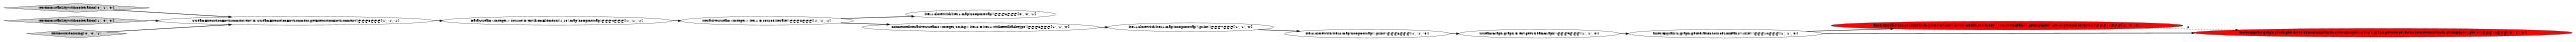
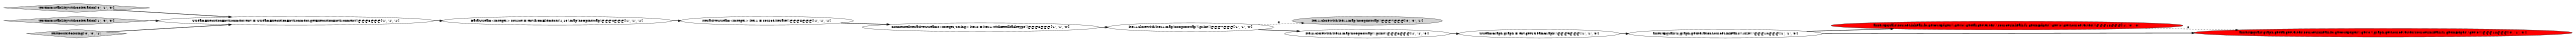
  digraph {
    rankdir=LR
    node [fillcolor=white shape=ellipse style=filled]
    edge [style=bold]
    n1 [fillcolor=lightgray label="testImmutabilityWithCoiteration['0', '1', '0']" shape=diamond]
    n2 [label="StreamExecutionEnvironment env = StreamExecutionEnvironment.getExecutionEnvironment()@@@3@@@['1', '1', '1']"]
    n3 [label="DataStream<Integer> source = env.fromElements(1,10).map(noOpIntMap)@@@4@@@['1', '1', '1']"]
+   n4 [fillcolor=lightgray label="iter1.closeWith(iter1.map(noOpIntMap))@@@7@@@['0', '0', '1']"]
    n5 [fillcolor=red label="assertEquals(sourceSinkPair.f0.getOutEdges().get(0).getTargetVertex(),sourceSinkPair.f1.getInEdges().get(0).getSourceVertex())@@@12@@@['1', '0', '0']"]
    n6 [fillcolor=red label="assertEquals(graph.getTargetVertex(sourceSinkPair.f0.getOutEdges().get(0)),graph.getSourceVertex(sourceSinkPair.f1.getInEdges().get(0)))@@@12@@@['0', '1', '0']"]
    n7 [fillcolor=lightgray label="testImmutabilityWithCoiteration['1', '0', '0']" shape=diamond]
    n8 [label="IterativeStream<Integer> iter1 = source.iterate()@@@5@@@['1', '1', '1']"]
-   n9 [label="iter1.closeWith(iter1.map(noOpIntMap))@@@6@@@['0', '0', '1']"]
    n10 [label="ConnectedIterativeStreams<Integer,String> iter2 = iter1.withFeedbackType()@@@6@@@['1', '1', '0']"]
    n11 [label="iter2.closeWith(iter2.map(noOpCoMap)).print()@@@8@@@['1', '1', '0']"]
    n12 [label="StreamGraph graph = env.getStreamGraph()@@@9@@@['1', '1', '0']"]
    n13 [label="assertEquals(2,graph.getIterationSourceSinkPairs().size())@@@10@@@['1', '1', '0']"]
    n14 [fillcolor=lightgray label="testDoubleClosing['0', '0', '1']" shape=diamond]
    n15 [label="iter1.closeWith(iter1.map(noOpIntMap)).print()@@@7@@@['1', '1', '0']"]
    n1 -> n2
    n2 -> n3
    n3 -> n8
    n5 -> n6 [label=0 style=dashed]
    n7 -> n2
-   n8 -> n9
    n8 -> n10
    n10 -> n15
    n11 -> n12
    n12 -> n13
    n13 -> n5
    n13 -> n6
    n14 -> n2
+   n15 -> n4 [label=0 style=dashed]
    n15 -> n11
  }
